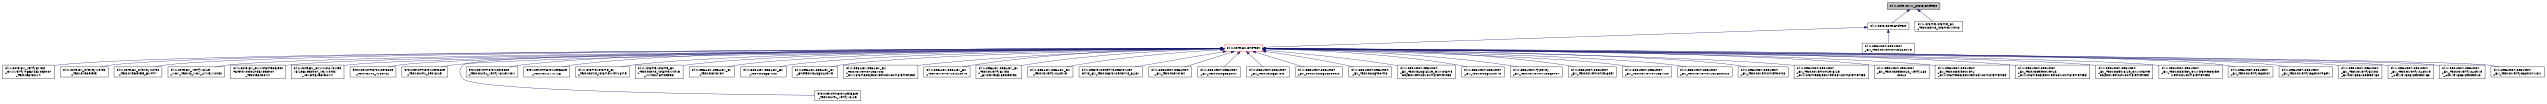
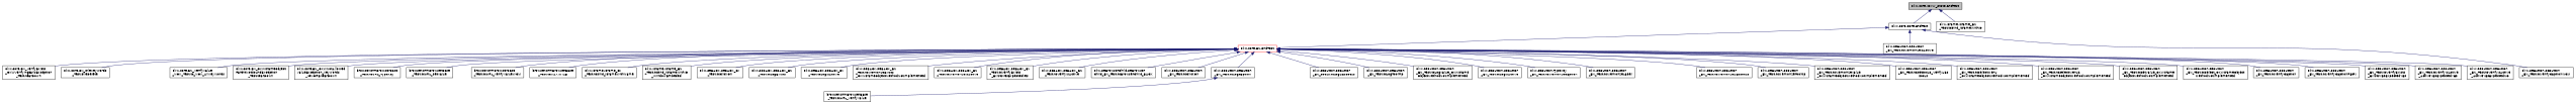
  digraph {
    rankdir=TB
    node [color=black fillcolor=white fontname=Helvetica fontsize=10 shape=record style=filled]
    edge [color=midnightblue dir=back fontname=Helvetica fontsize=10 labelfontname=Helvetica labelfontsize=10 style=solid]
    n1 [fillcolor=grey75 fontcolor=black height=0.2 label="okw.core.IOKW_State.EndTest" width=0.4]
    n2 [height=0.2 label="okw.core.Core.EndTest" width=0.4]
    n3 [height=0.2 label="okw.IFrame.IFrame_EN\l_Test.tcFind_iFrameWithID" width=0.4]
    n4 [color=red height=0.2 label="okw.core.EN.EndTest" width=0.4]
    n5 [height=0.2 label="okw.SeButton.SeButton\l_EN_Test.tcMemorizeIsActive" width=0.4]
    n6 [height=0.2 label="okw.core.EN_VerifyExists\l_OKWVerifyingFailsException\l_Test.tearDown" width=0.4]
    n7 [height=0.2 label="okw.core.EN_FileKeywords\l_Test.FileDelete" width=0.4]
-   n8 [height=0.2 label="okw.core.EN_FileKeywords\l_Test.FileDelete_EMPTY" width=0.4]
    n9 [height=0.2 label="okw.core.EN_VerifyValue\l_NOK_Test.tc_NOK_AllKeyWords" width=0.4]
    n10 [height=0.2 label="okw.core.EN_OKWFrameObject\lParentNotFoundException\l_Test.tearDown" width=0.4]
    n11 [height=0.2 label="okw.core.EN_OKWNotAllowed\lValueException_Keywords\l_IGNORE.tearDown" width=0.4]
    n12 [height=0.2 label="browser.FrmBrowserBase\l_Test.tcURL_TypeKey" width=0.4]
    n13 [height=0.2 label="browser.FrmBrowserBase\l_Test.tcURL_SetValue" width=0.4]
    n14 [height=0.2 label="browser.FrmBrowserBase\l_Test.tcURL_VerifyValue" width=0.4]
    n15 [height=0.2 label="browser.FrmBrowserBase\l_Test.tcURL_VerifyValueWCM" width=0.4]
    n16 [height=0.2 label="browser.FrmBrowserBase\l_Test.tcMAXIMIZE" width=0.4]
    n17 [height=0.2 label="okw.IFrame.IFrame_EN\l_Test.tcFind_iFrameWithName" width=0.4]
    n18 [height=0.2 label="okw.IFrame.IFrame_EN\l_Test.tcFind_iFrameWithID\l_WindowEmbeded" width=0.4]
    n19 [height=0.2 label="okw.SeBACK.SeBACK_EN\l_Test.tcClickOn" width=0.4]
    n20 [height=0.2 label="okw.SeBACK.SeBACK_EN\l_Test.tcLogExists" width=0.4]
-   n21 [height=0.2 label="okw.SeBACK.SeBACK_EN\l_EndTest.tcLogIsActive" width=0.4]
+   n21 [height=0.2 label="okw.SeBACK.SeBACK_EN\l_Test.tcLogIsActive" width=0.4]
    n22 [height=0.2 label="okw.SeBACK.SeBACK_EN\l_Test.tcMemorizeExists\l_OKWFrameObjectMethodNotImplemented" width=0.4]
    n23 [height=0.2 label="okw.SeBACK.SeBACK_EN\l_Test.tcMemorizeIsActive" width=0.4]
    n24 [height=0.2 label="okw.SeBACK.SeBACK_EN\l_Test.tcVerifyExists\l_ExistsYesExpectedYes" width=0.4]
    n25 [height=0.2 label="okw.SeBACK.SeBACK_EN\l_Test.tcVerifyIsActive" width=0.4]
    n26 [height=0.2 label="okw.SeBrowserChild.SeBrowser\lChild_EN_Test.tcBrowserChild_BACK" width=0.4]
    n27 [height=0.2 label="okw.SeButton.SeButton\l_EN_Test.tcClickOn" width=0.4]
    n28 [height=0.2 label="okw.SeButton.SeButton\l_EN_Test.tcLogCaption" width=0.4]
-   n29 [height=0.2 label="okw.SeButton.SeButton\l_EN_Test.tcLogExists" width=0.4]
    n30 [height=0.2 label="okw.SeButton.SeButton\l_EN_Focus.tcLogHasFocus" width=0.4]
    n31 [height=0.2 label="okw.SeButton.SeButton\l_EN_Test.tcLogToolTip" width=0.4]
    n32 [height=0.2 label="okw.SeButton.SeButton\l_EN_Test.tcLogValue_OKWFrame\lObjectMethodNotImplemented" width=0.4]
    n33 [height=0.2 label="okw.SeButton.SeButton\l_EN_Test.tcLogIsActive" width=0.4]
    n34 [height=0.2 label="okw.SeButton.TypeKey\l_EN_Test.tcMemorizeCaption" width=0.4]
    n35 [height=0.2 label="okw.SeButton.SeButton\l_EN_Test.tcMemorizeLabel" width=0.4]
-   n36 [height=0.2 label="okw.SeButton.SeButton\l_EN_Test.tcMemorizeExists" width=0.4]
    n37 [height=0.2 label="okw.SeButton.SeButton\l_EN_Test.tcMemorizeHasFocus" width=0.4]
    n38 [height=0.2 label="okw.SeButton.SeButton\l_EN_Test.tcMemorizeTooltip" width=0.4]
    n39 [height=0.2 label="okw.SeButton.SeButton\l_EN_Test.tcMemorizeValue\l_OKWFrameObjectMethodNotImplemented" width=0.4]
    n40 [height=0.2 label="okw.SeButton.SeButton\l_EN_Test.tcSetFocus_VerifyHas\lFocus" width=0.4]
    n41 [height=0.2 label="okw.SeButton.SeButton\l_EN_Test.tcSelectMenu\l_OKWFrameObjectMethodNotImplemented" width=0.4]
    n42 [height=0.2 label="okw.SeButton.SeButton\l_EN_Test.tcSelectMenu2\l_OKWFrameObjectMethodNotImplemented" width=0.4]
    n43 [height=0.2 label="okw.SeButton.SeButton\l_EN_Test.tcSetValue_OKWFrame\lObjectMethodNotImplemented" width=0.4]
    n44 [height=0.2 label="okw.SeButton.SeButton\l_EN_Test.tcSelect_OKWFrameObject\lMethodNotImplemented" width=0.4]
    n45 [height=0.2 label="okw.SeButton.SeButton\l_EN_Test.tcVerifyCaption" width=0.4]
    n46 [height=0.2 label="okw.SeButton.SeButton\l_EN_Test.tcVerifyCaptionWCM" width=0.4]
    n47 [height=0.2 label="okw.SeButton.SeButton\l_EN_Test.tcVerifyCaptionREGX" width=0.4]
    n48 [height=0.2 label="okw.SeButton.SeButton\l_EN_Test.tcVerifyExists\l_ExistsYESExpectedYES" width=0.4]
    n49 [height=0.2 label="okw.SeButton.SeButton\l_EN_Test.tcVerifyIsActive\l_ActiveYESExpectedYES" width=0.4]
    n50 [height=0.2 label="okw.SeButton.SeButton\l_EN_Test.tcVerifyIsActive\l_ActiveYESExpectedNO" width=0.4]
    n1 -> n2
    n1 -> n3
    n2 -> n4
    n2 -> n5
    n4 -> n6
    n4 -> n7
-   n4 -> n8
    n4 -> n9
    n4 -> n10
    n4 -> n11
    n4 -> n12
    n4 -> n13
-   n4 -> n14
+   n28 -> n14
    n4 -> n15
    n4 -> n16
    n4 -> n17
    n4 -> n18
    n4 -> n19
    n4 -> n20
    n4 -> n21
    n4 -> n22
    n4 -> n23
    n4 -> n24
    n4 -> n25
    n4 -> n26
    n4 -> n27
    n4 -> n28
-   n4 -> n29
    n4 -> n30
    n4 -> n31
    n4 -> n32
    n4 -> n33
    n4 -> n34
    n4 -> n35
-   n4 -> n36
    n4 -> n37
    n4 -> n38
    n4 -> n39
    n4 -> n40
    n4 -> n41
    n4 -> n42
    n4 -> n43
    n4 -> n44
    n4 -> n45
-   n4 -> n46
+   n2 -> n46
    n4 -> n47
    n4 -> n48
    n4 -> n49
    n4 -> n50
  }
